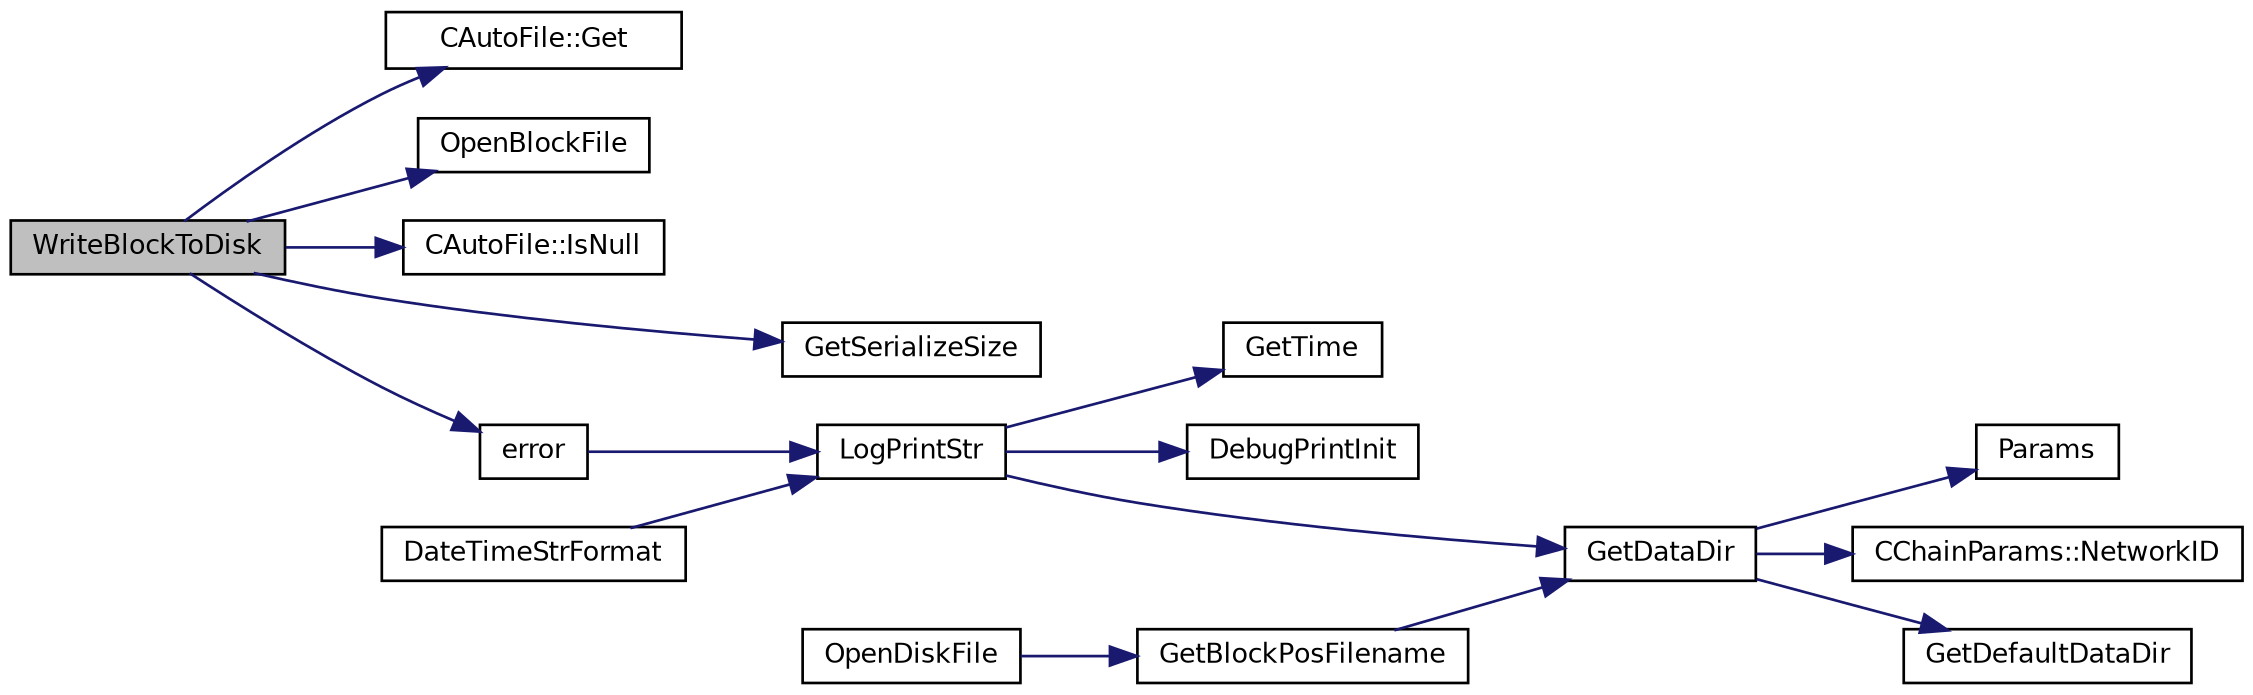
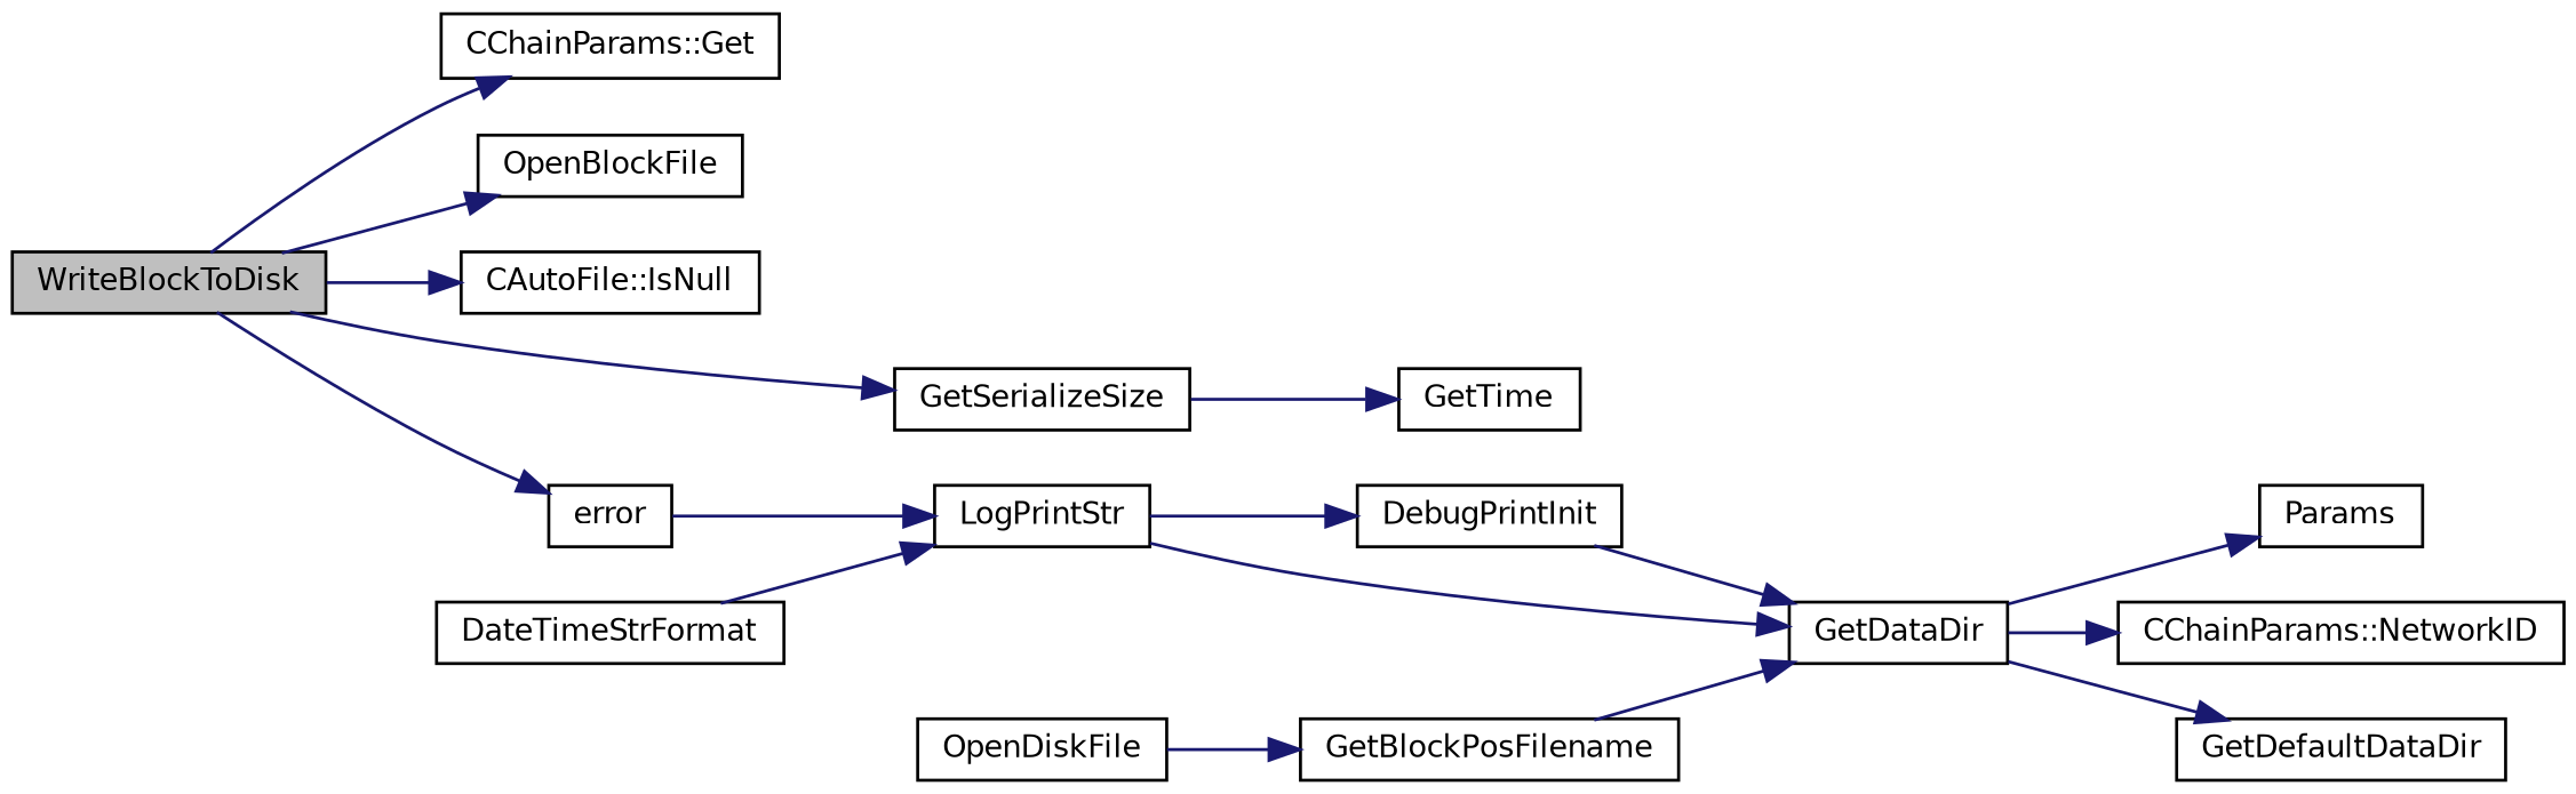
  digraph {
    rankdir=LR
    node [color=black fillcolor=white fontname=Helvetica fontsize=10 shape=record style=filled]
    edge [color=midnightblue fontname=Helvetica fontsize=10 labelfontname=Helvetica labelfontsize=10 style=solid]
    n1 [fillcolor=grey75 fontcolor=black height=0.2 label=WriteBlockToDisk width=0.4]
    n2 [height=0.2 label=OpenBlockFile width=0.4]
    n3 [height=0.2 label="CAutoFile::IsNull" width=0.4]
    n4 [height=0.2 label=error width=0.4]
    n5 [height=0.2 label=GetSerializeSize width=0.4]
-   n6 [height=0.2 label="CAutoFile::Get" width=0.4]
+   n6 [height=0.2 label="CChainParams::Get" width=0.4]
    n7 [height=0.2 label=LogPrintStr width=0.4]
    n8 [height=0.2 label=OpenDiskFile width=0.4]
    n9 [height=0.2 label=GetBlockPosFilename width=0.4]
    n10 [height=0.2 label=GetDataDir width=0.4]
    n11 [height=0.2 label=Params width=0.4]
    n12 [height=0.2 label="CChainParams::NetworkID" width=0.4]
    n13 [height=0.2 label=GetDefaultDataDir width=0.4]
    n14 [height=0.2 label=DebugPrintInit width=0.4]
    n15 [height=0.2 label=GetTime width=0.4]
    n16 [height=0.2 label=DateTimeStrFormat width=0.4]
    n1 -> n2
    n1 -> n3
    n1 -> n4
    n1 -> n5
    n1 -> n6
    n4 -> n7
    n7 -> n10
    n7 -> n14
-   n7 -> n15
+   n5 -> n15
    n8 -> n9
    n9 -> n10
    n10 -> n11
    n10 -> n12
    n10 -> n13
+   n14 -> n10
    n16 -> n7
  }
